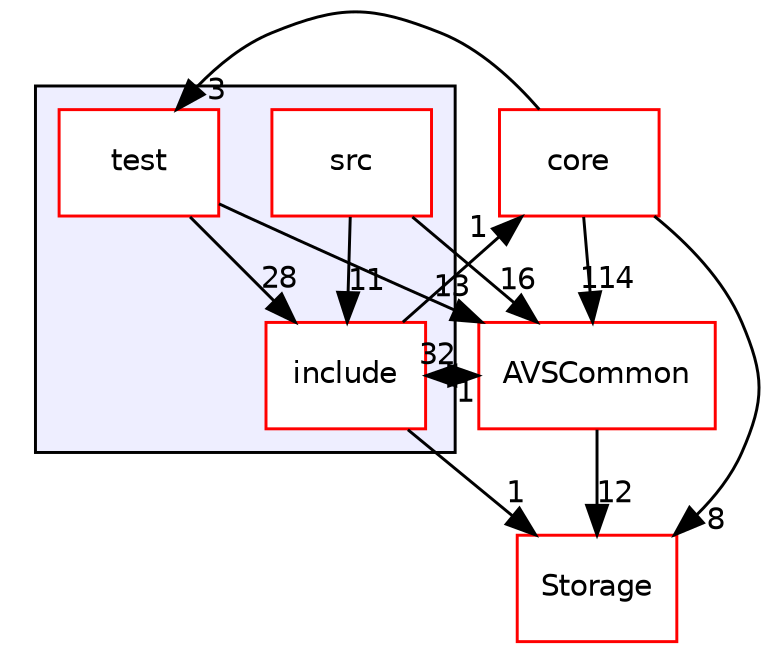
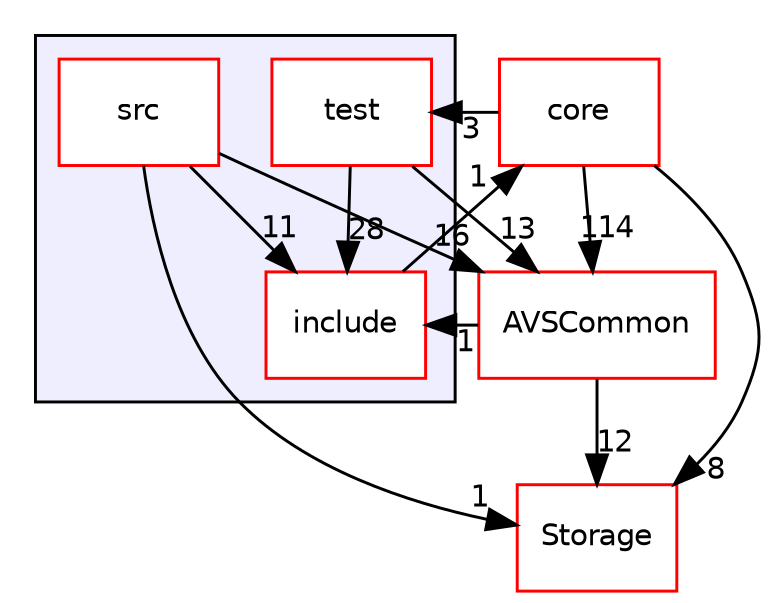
  digraph {
    compound=true
    node [color=red fillcolor=white fontname=Helvetica fontsize=10 shape=box style=filled]
    edge [headlabel=1 labeldistance=1.5 labelfontname=Helvetica labelfontsize=10]
    n1 [label=include]
    n2 [label=src]
    n3 [label=test]
    n4 [label=Storage]
    n5 [label=AVSCommon]
    n6 [label=core]
    subgraph cluster_1 {
      bgcolor="#eeeeff"
      pencolor=black
      n1
      n2
      n3
    }
-   n1 -> n4
-   n1 -> n5 [headlabel=32]
+   n2 -> n4
    n1 -> n6
    n2 -> n1 [headlabel=11]
    n2 -> n5 [headlabel=16]
    n3 -> n1 [headlabel=28]
    n3 -> n5 [headlabel=13]
    n5 -> n1
    n5 -> n4 [headlabel=12]
    n6 -> n3 [headlabel=3]
    n6 -> n4 [headlabel=8]
    n6 -> n5 [headlabel=114]
  }
